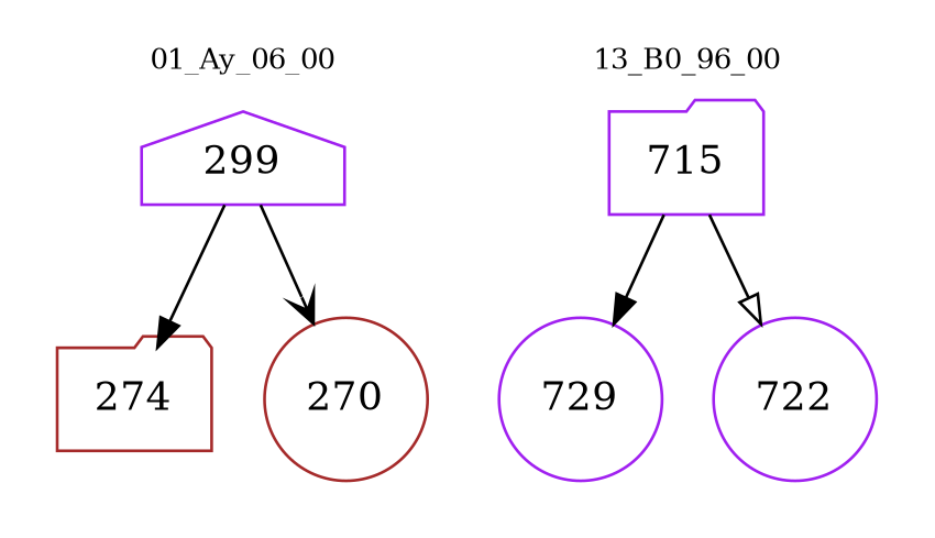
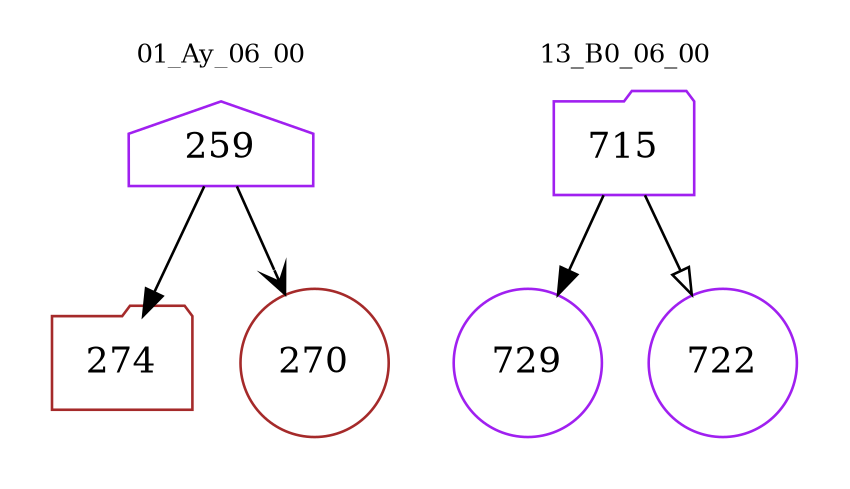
  digraph {
    node [color=purple shape=circle]
    edge [arrowhead=normal color=black]
-   n1 [label=299 shape=house]
+   n1 [label=259 shape=house]
    n2 [color=brown label=274 shape=folder]
    n3 [color=brown label=270]
    n4 [label=715 shape=folder]
    n5 [label=729]
    n6 [label=722]
    subgraph cluster_1 {
      color=white
      fontsize=10
      label="01_Ay_06_00"
      n1
      n2
      n3
    }
    subgraph cluster_2 {
      color=white
      fontsize=10
-     label="13_B0_96_00"
+     label="13_B0_06_00"
      n4
      n5
      n6
    }
    n1 -> n2
    n1 -> n3 [arrowhead=vee]
    n4 -> n5
    n4 -> n6 [arrowhead=onormal]
  }
